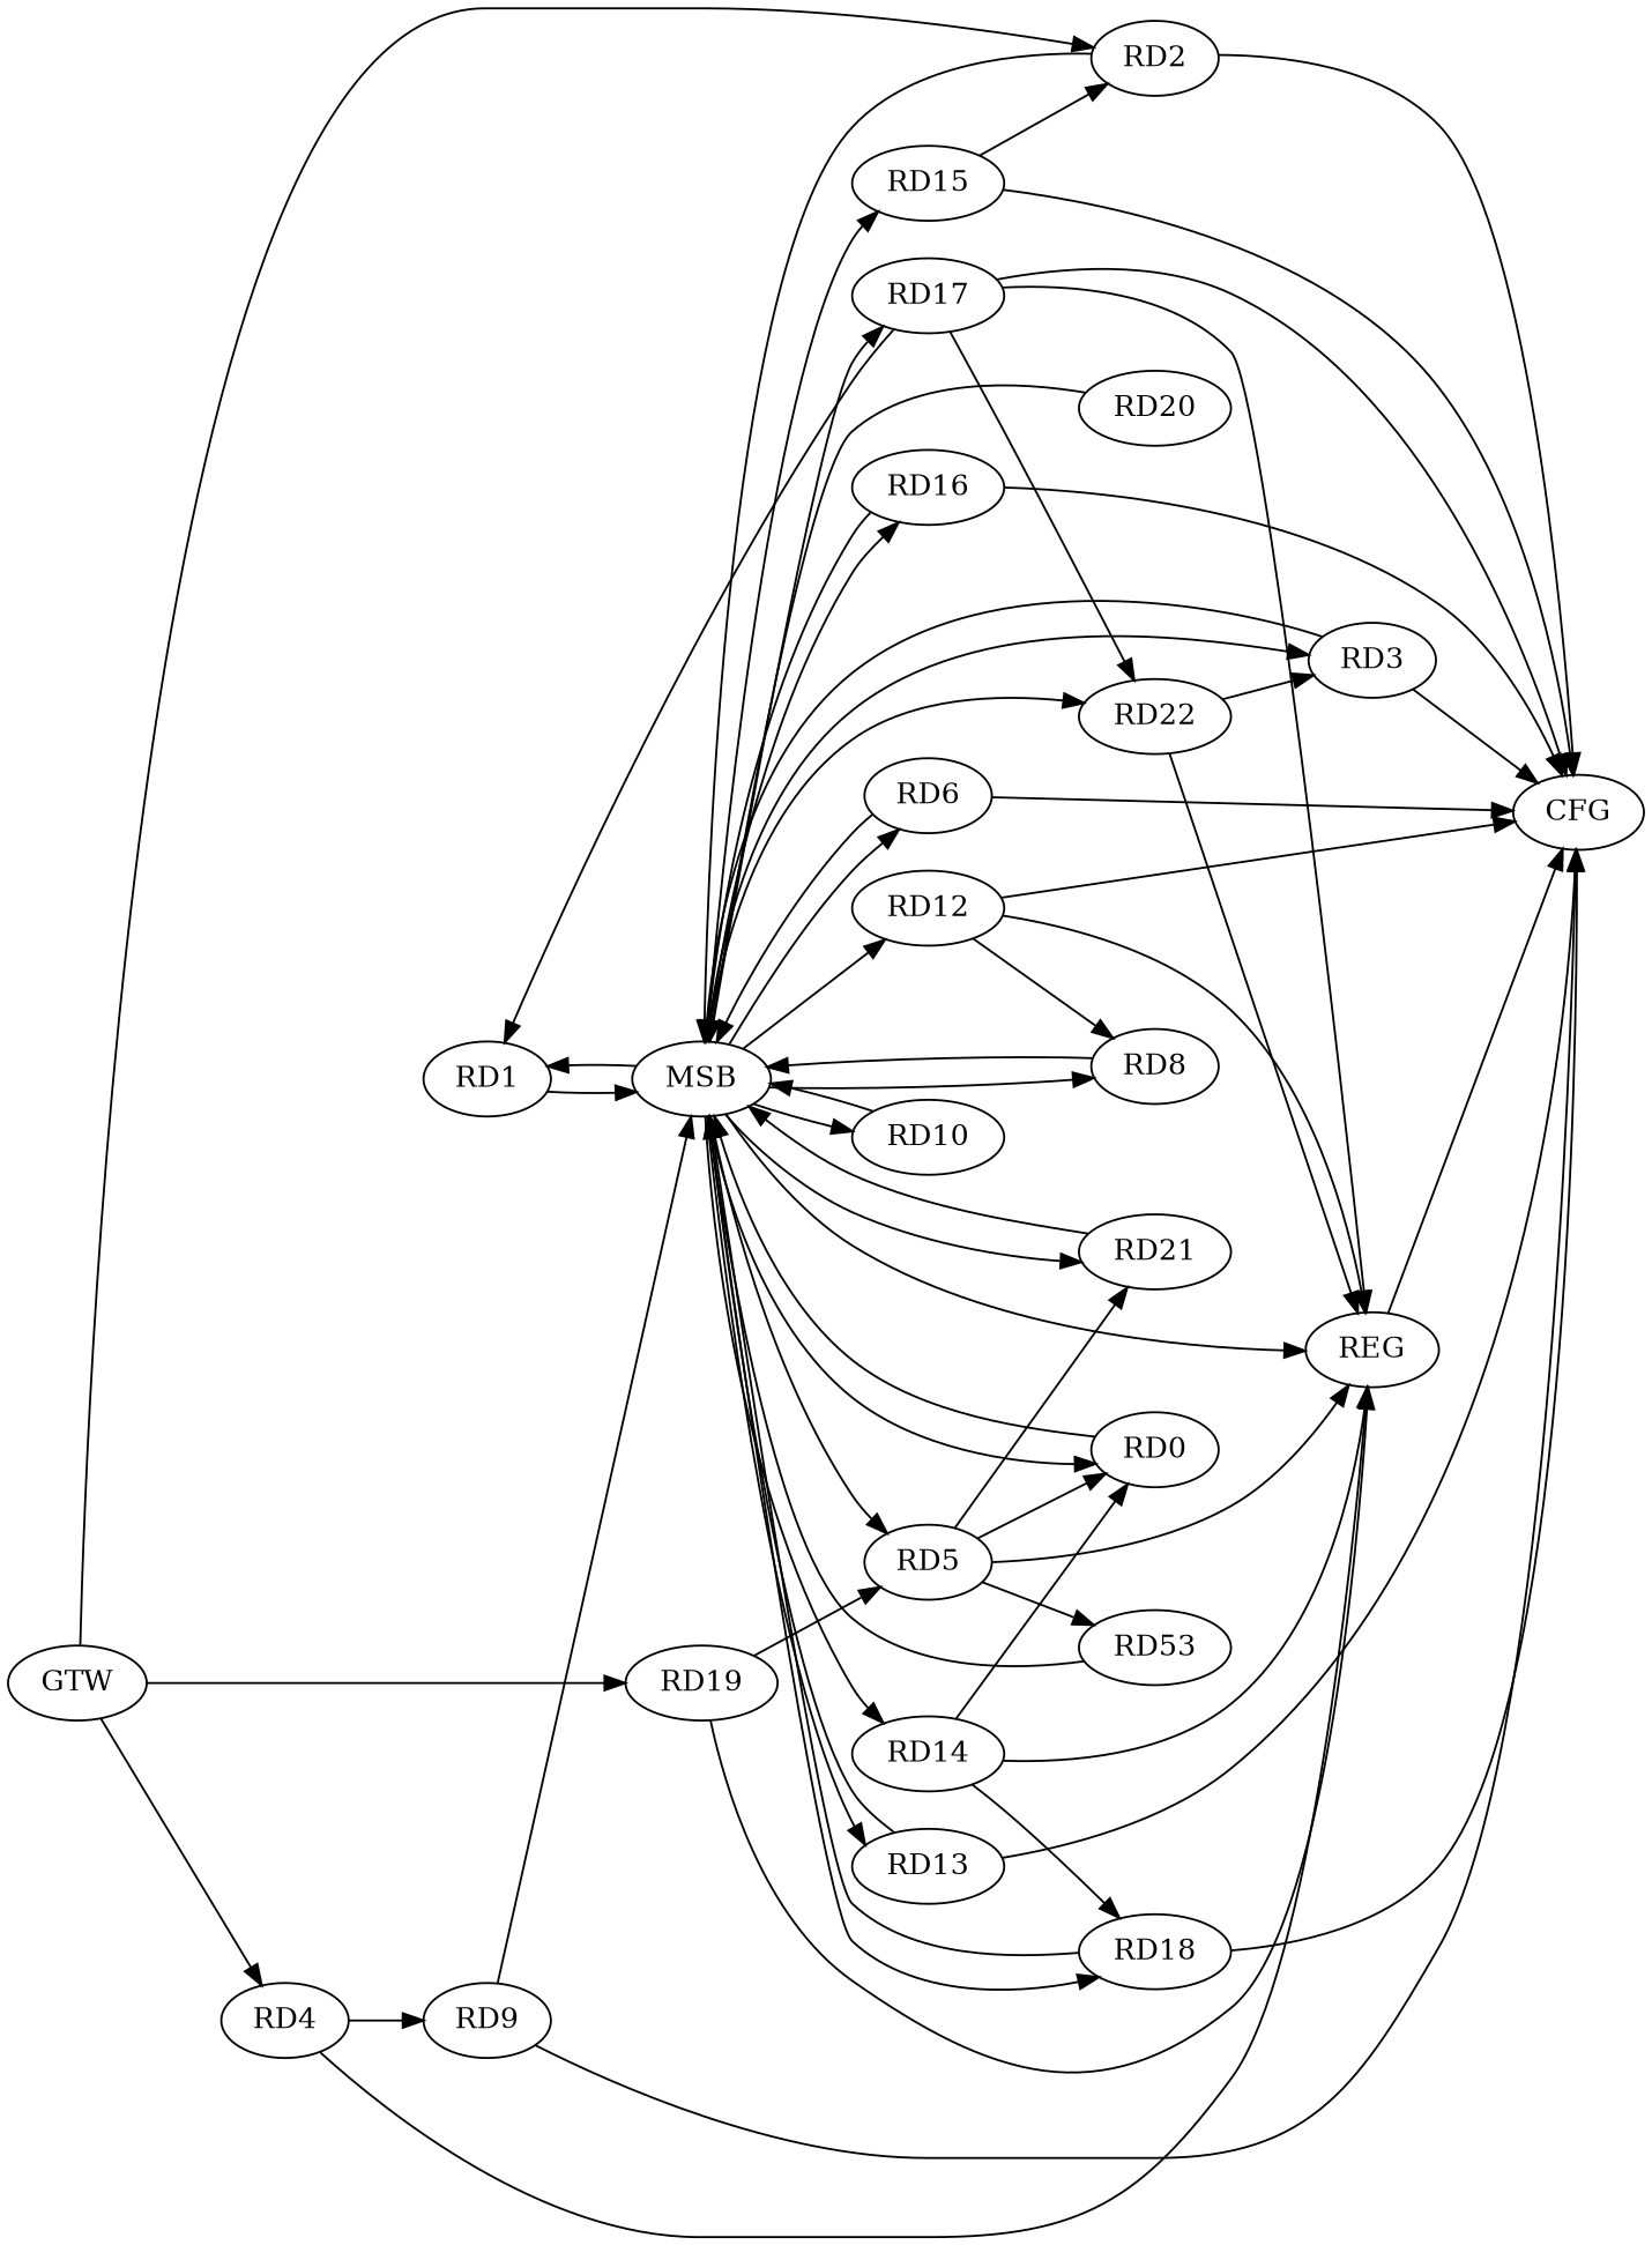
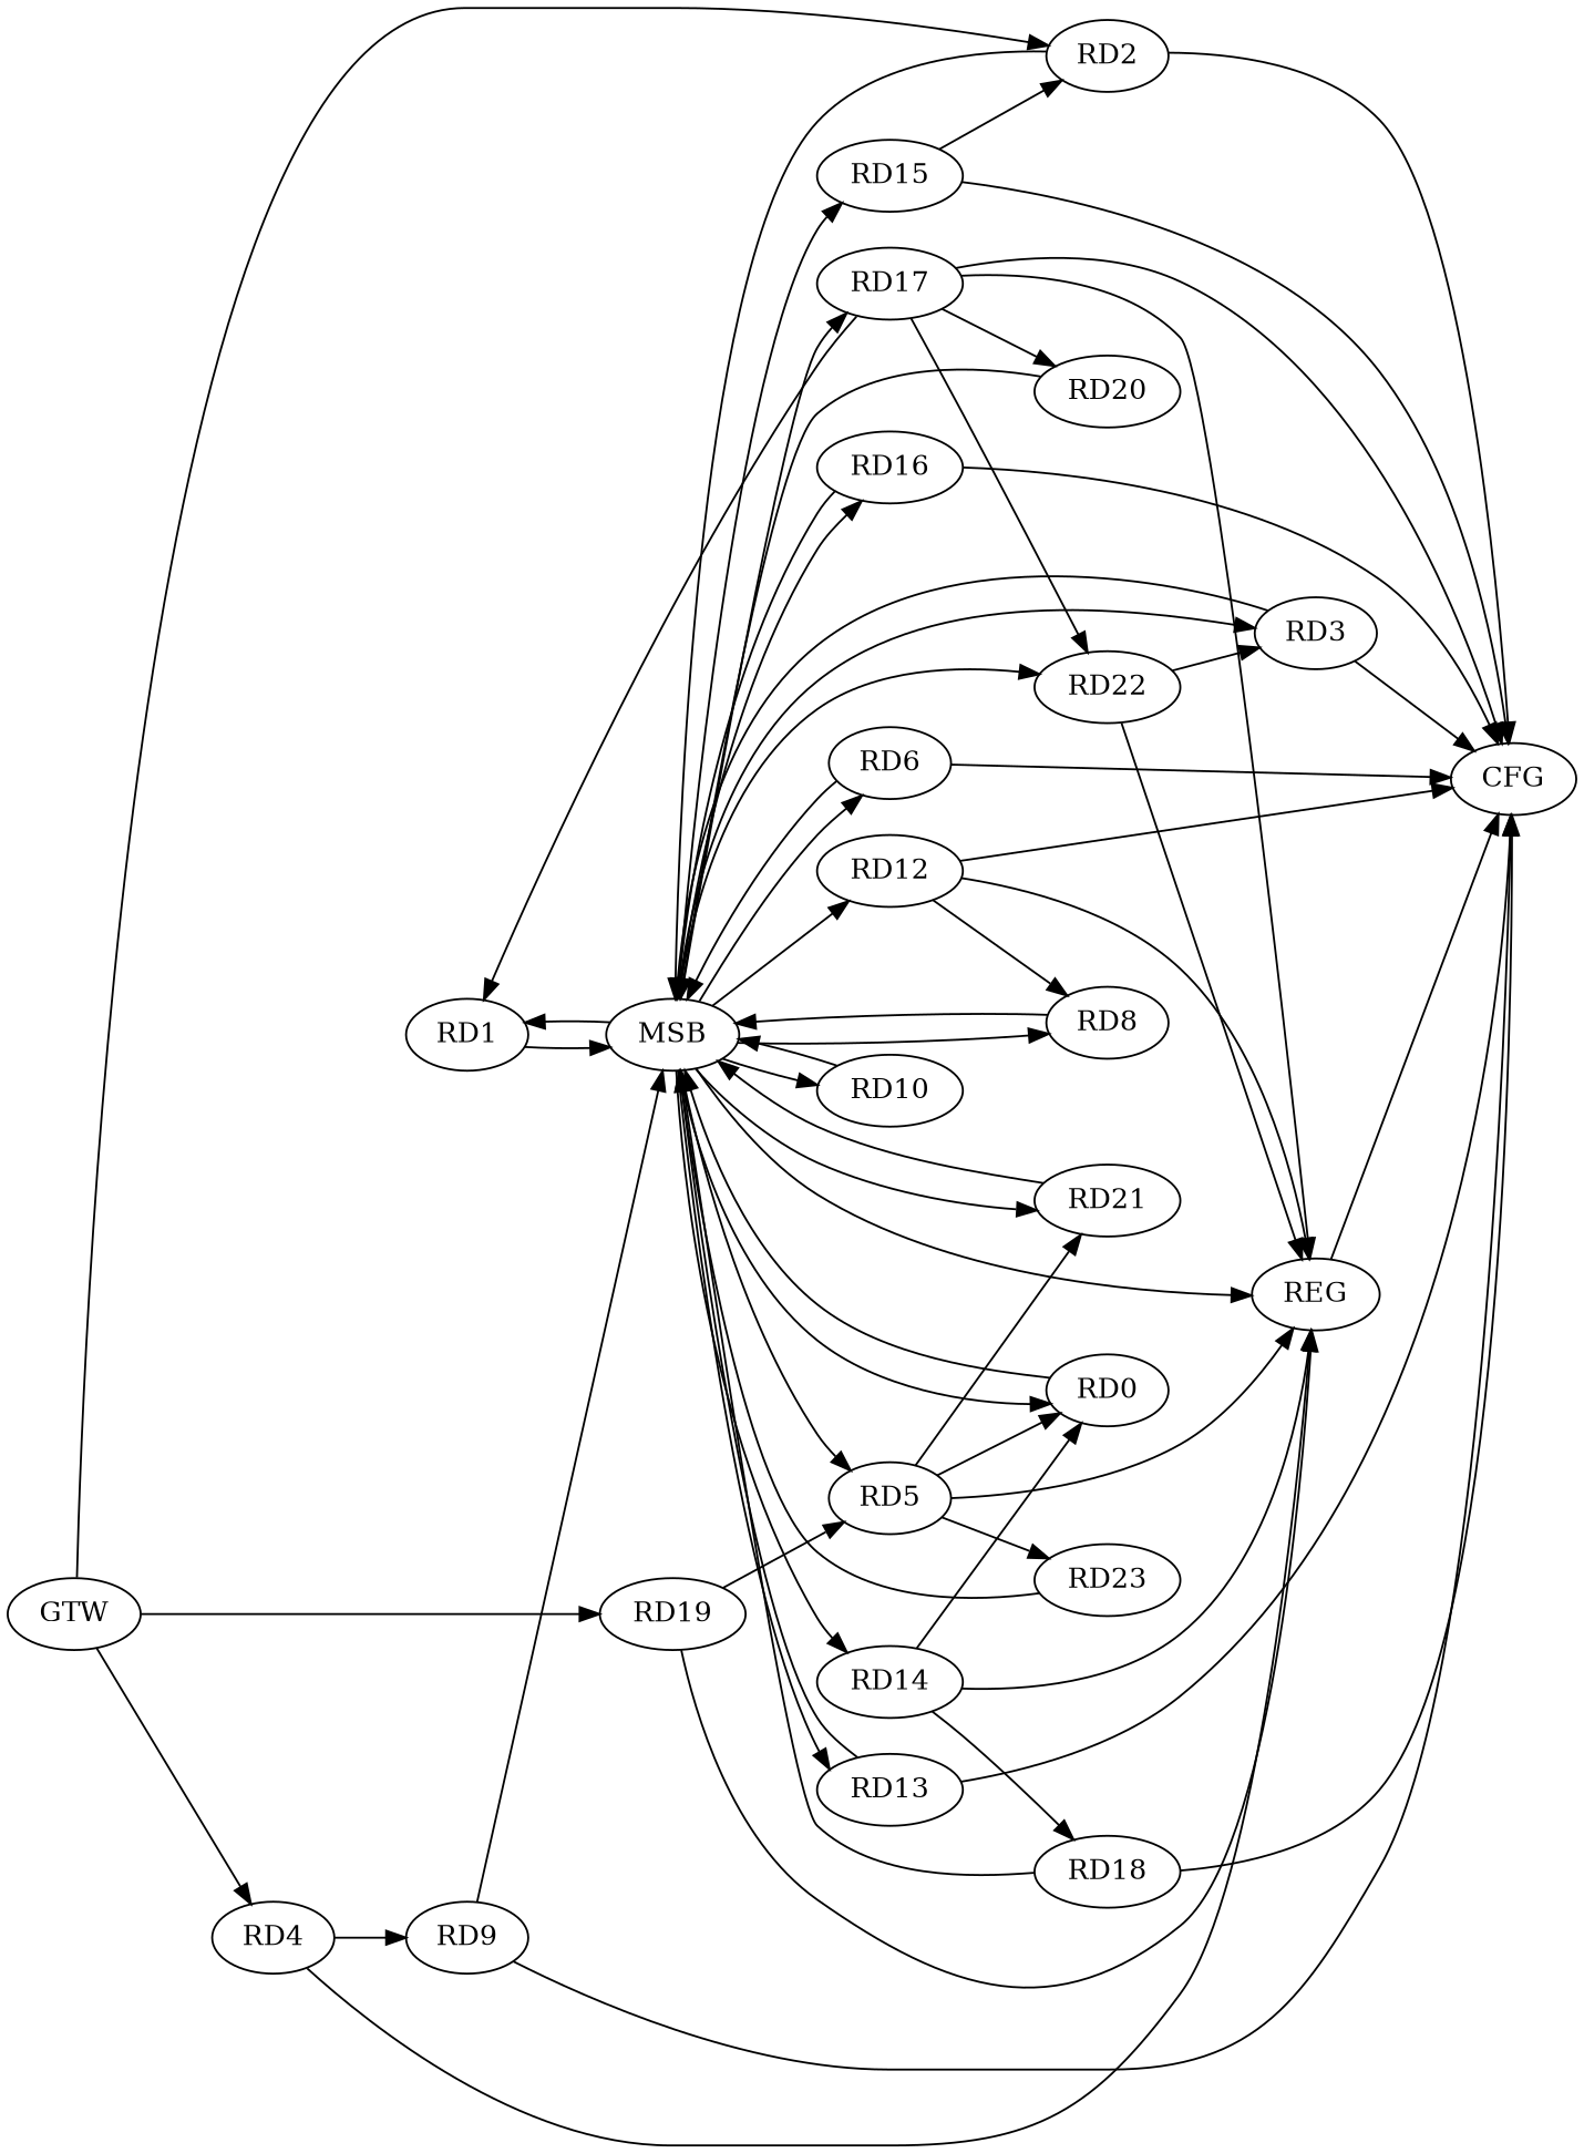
  strict digraph {
    rankdir=LR
    n1 [label=RD1]
    n2 [label=MSB]
    n3 [label=RD3]
    n4 [label=REG]
    n5 [label=RD5]
    n6 [label=RD0]
    n7 [label=RD21]
    n8 [label=RD6]
    n9 [label=RD8]
    n10 [label=RD10]
    n11 [label=RD12]
    n12 [label=RD13]
    n13 [label=RD14]
    n14 [label=RD18]
    n15 [label=RD15]
    n16 [label=RD16]
    n17 [label=RD17]
    n18 [label=RD22]
    n19 [label=RD2]
    n20 [label=CFG]
    n21 [label=RD4]
    n22 [label=RD9]
-   n23 [label=RD53]
+   n23 [label=RD23]
    n24 [label=RD20]
    n25 [label=RD19]
    n26 [label=GTW]
    n1 -> n2
    n2 -> n1
    n2 -> n3
    n2 -> n4
    n2 -> n5
    n2 -> n6
    n2 -> n7
    n2 -> n8
    n2 -> n9
    n2 -> n10
    n2 -> n11
    n2 -> n12
    n2 -> n13
-   n2 -> n14
    n2 -> n15
    n2 -> n16
    n2 -> n17
    n2 -> n18
    n3 -> n2
    n3 -> n20
    n4 -> n20
    n5 -> n4
    n5 -> n6
    n5 -> n7
    n5 -> n23
    n6 -> n2
    n7 -> n2
    n8 -> n2
    n8 -> n20
    n9 -> n2
    n10 -> n2
    n11 -> n4
    n11 -> n9
    n11 -> n20
    n12 -> n2
    n12 -> n20
    n13 -> n4
    n13 -> n6
    n13 -> n14
    n14 -> n2
    n14 -> n20
    n15 -> n19
    n15 -> n20
    n16 -> n2
    n16 -> n20
    n17 -> n1
    n17 -> n4
    n17 -> n18
    n17 -> n20
+   n17 -> n24
    n18 -> n3
    n18 -> n4
    n19 -> n2
    n19 -> n20
    n21 -> n4
    n21 -> n22
    n22 -> n2
    n22 -> n20
    n23 -> n2
    n24 -> n2
    n25 -> n4
    n25 -> n5
    n26 -> n19
    n26 -> n21
    n26 -> n25
  }
